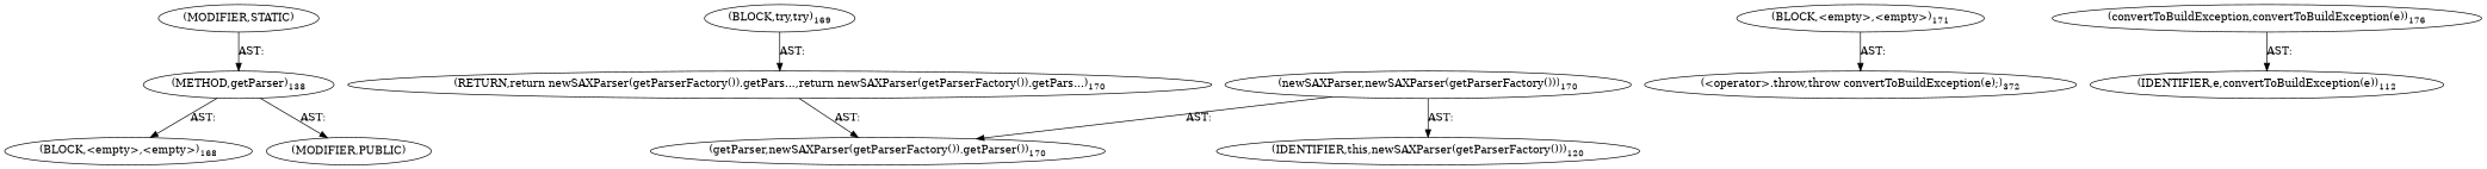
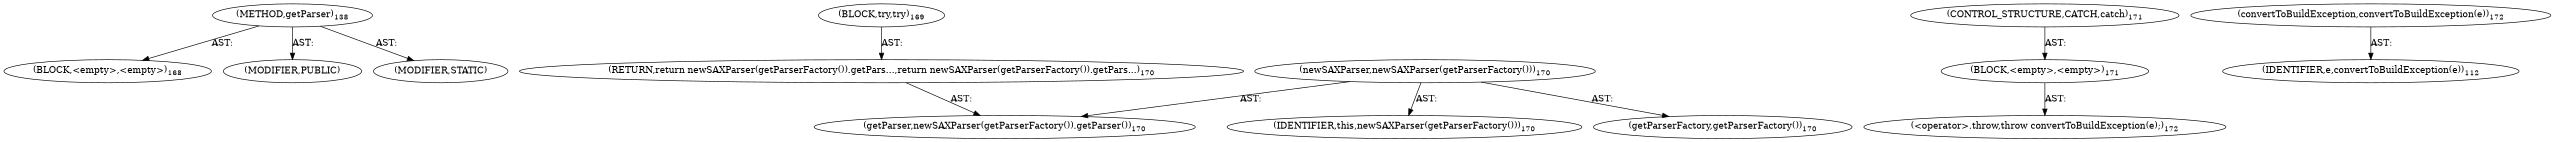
  digraph {
    n1 [label=<(METHOD,getParser)<SUB>138</SUB>>]
    n2 [label=<(BLOCK,&lt;empty&gt;,&lt;empty&gt;)<SUB>168</SUB>>]
    n3 [label=<(MODIFIER,PUBLIC)>]
    n4 [label=<(MODIFIER,STATIC)>]
    n5 [label=<(BLOCK,try,try)<SUB>169</SUB>>]
    n6 [label=<(RETURN,return newSAXParser(getParserFactory()).getPars...,return newSAXParser(getParserFactory()).getPars...)<SUB>170</SUB>>]
+   n7 [label=<(CONTROL_STRUCTURE,CATCH,catch)<SUB>171</SUB>>]
    n8 [label=<(BLOCK,&lt;empty&gt;,&lt;empty&gt;)<SUB>171</SUB>>]
    n9 [label=<(getParser,newSAXParser(getParserFactory()).getParser())<SUB>170</SUB>>]
    n10 [label=<(newSAXParser,newSAXParser(getParserFactory()))<SUB>170</SUB>>]
-   n11 [label=<(IDENTIFIER,this,newSAXParser(getParserFactory()))<SUB>120</SUB>>]
-   n13 [label=<(&lt;operator&gt;.throw,throw convertToBuildException(e);)<SUB>372</SUB>>]
-   n14 [label=<(convertToBuildException,convertToBuildException(e))<SUB>176</SUB>>]
+   n11 [label=<(IDENTIFIER,this,newSAXParser(getParserFactory()))<SUB>170</SUB>>]
+   n12 [label=<(getParserFactory,getParserFactory())<SUB>170</SUB>>]
+   n13 [label=<(&lt;operator&gt;.throw,throw convertToBuildException(e);)<SUB>172</SUB>>]
+   n14 [label=<(convertToBuildException,convertToBuildException(e))<SUB>172</SUB>>]
    n15 [label=<(IDENTIFIER,e,convertToBuildException(e))<SUB>112</SUB>>]
    n1 -> n2 [label="AST: "]
    n1 -> n3 [label="AST: "]
-   n4 -> n1 [label="AST: "]
+   n1 -> n4 [label="AST: "]
    n5 -> n6 [label="AST: "]
    n6 -> n9 [label="AST: "]
+   n7 -> n8 [label="AST: "]
    n8 -> n13 [label="AST: "]
    n10 -> n9 [label="AST: "]
    n10 -> n11 [label="AST: "]
+   n10 -> n12 [label="AST: "]
    n14 -> n15 [label="AST: "]
  }
